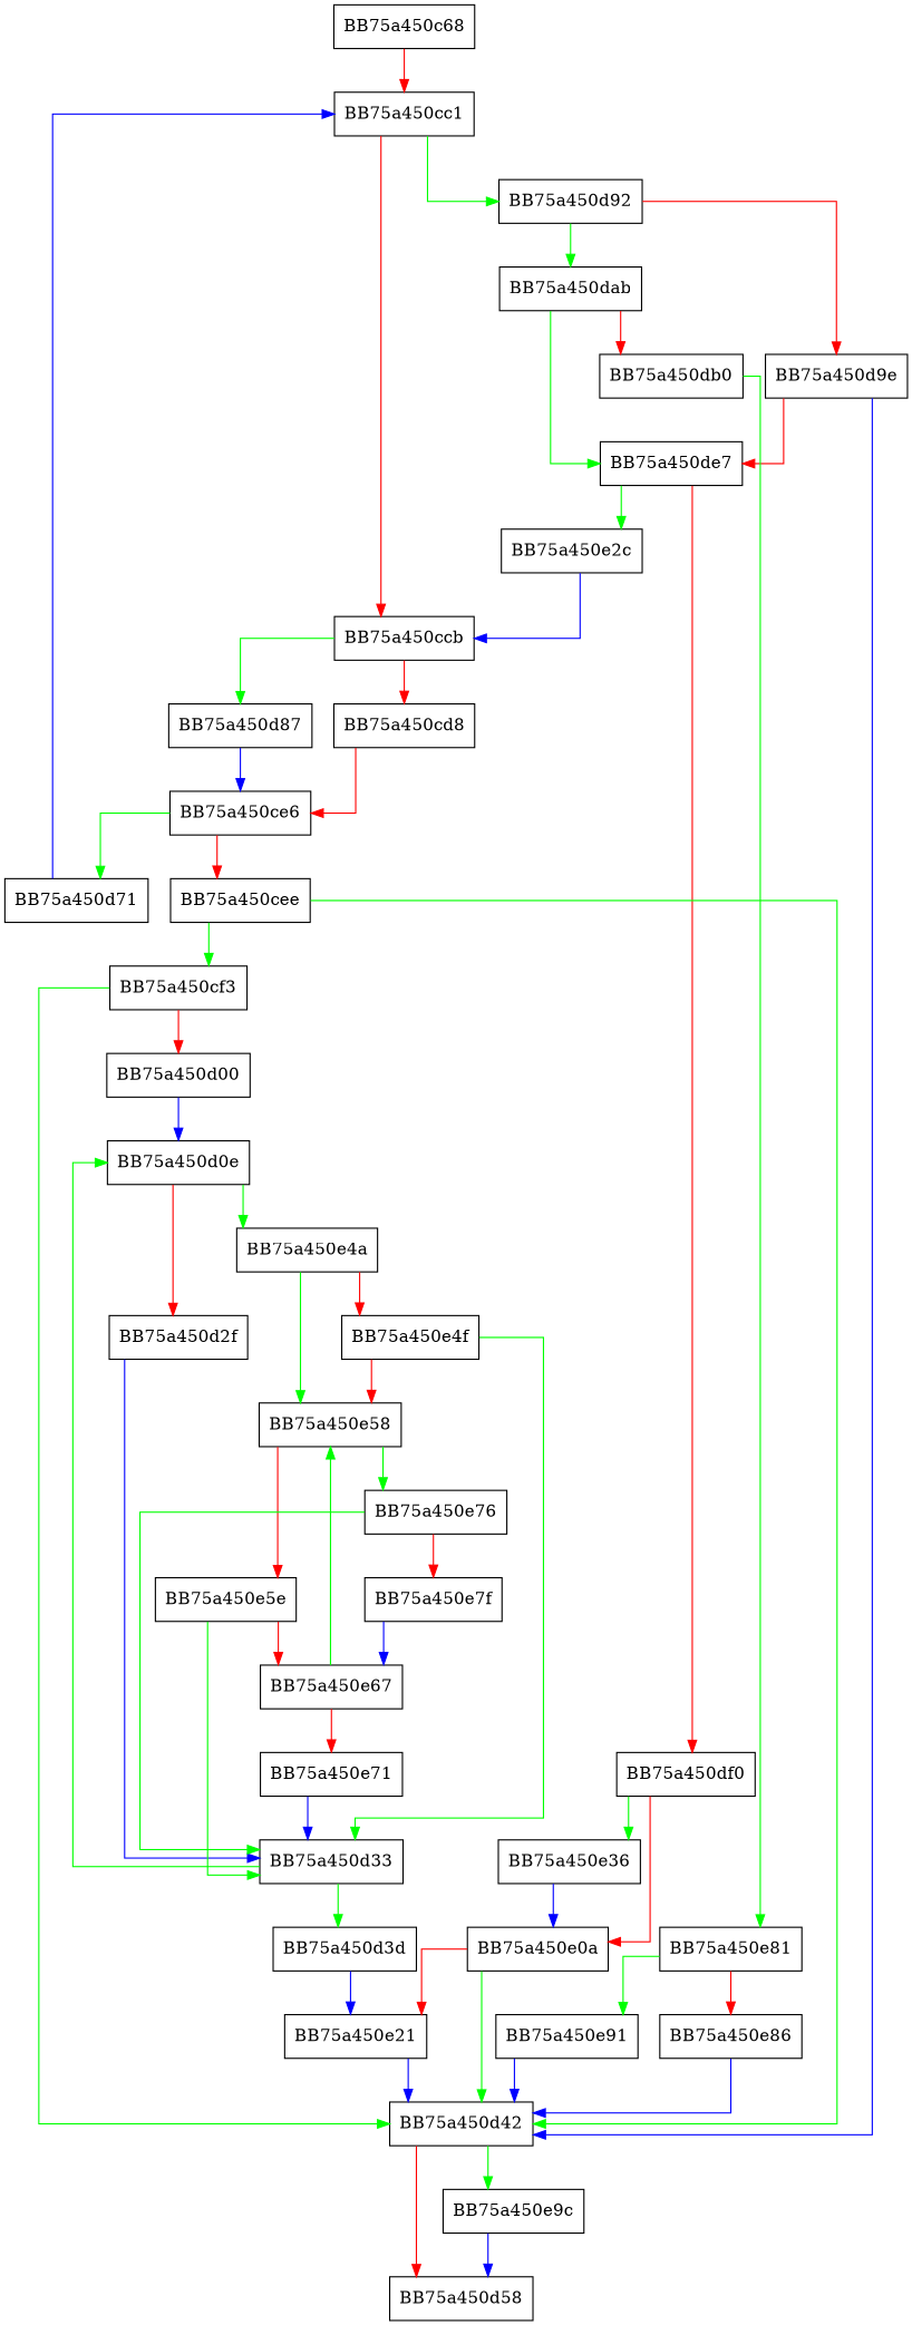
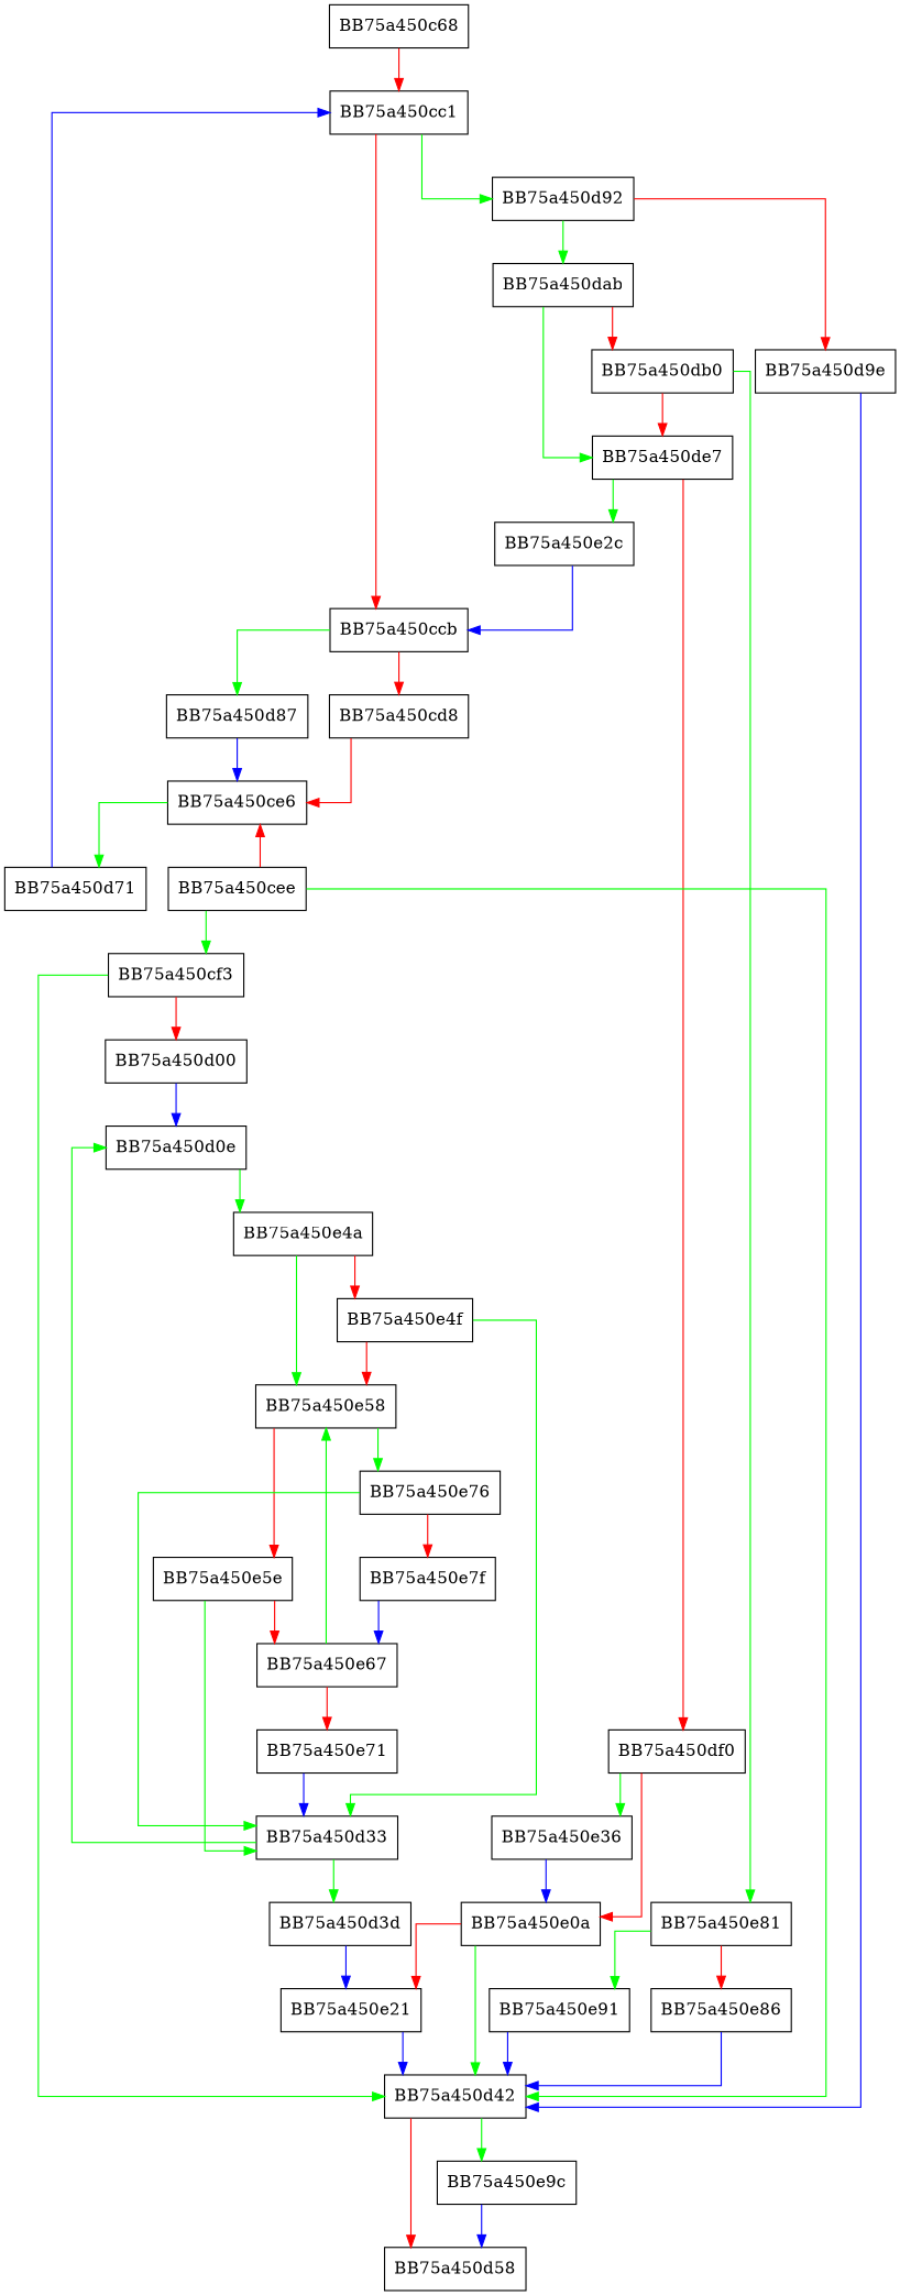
  digraph {
    splines=ortho
    node [shape=box]
    edge [color=green]
    BB75a450c68
    BB75a450cc1
    BB75a450d92
    BB75a450ccb
    BB75a450dab
    BB75a450d9e
    BB75a450d87
    BB75a450cd8
    BB75a450de7
    BB75a450db0
    BB75a450d42
    BB75a450ce6
    BB75a450d71
    BB75a450cee
    BB75a450cf3
    BB75a450e9c
    BB75a450d58
    BB75a450d00
    BB75a450d0e
    BB75a450e4a
-   BB75a450d2f
    BB75a450e58
    BB75a450e4f
    BB75a450d33
    BB75a450e76
    BB75a450e5e
    BB75a450d3d
    BB75a450e21
    BB75a450e2c
    BB75a450df0
    BB75a450e81
    BB75a450e36
    BB75a450e0a
    BB75a450e91
    BB75a450e86
    BB75a450e7f
    BB75a450e67
    BB75a450e71
    BB75a450c68 -> BB75a450cc1 [color=red]
    BB75a450cc1 -> BB75a450d92
    BB75a450cc1 -> BB75a450ccb [color=red]
    BB75a450d92 -> BB75a450dab
    BB75a450d92 -> BB75a450d9e [color=red]
    BB75a450ccb -> BB75a450d87
    BB75a450ccb -> BB75a450cd8 [color=red]
    BB75a450dab -> BB75a450de7
    BB75a450dab -> BB75a450db0 [color=red]
    BB75a450d9e -> BB75a450d42 [color=blue]
    BB75a450d87 -> BB75a450ce6 [color=blue]
    BB75a450cd8 -> BB75a450ce6 [color=red]
    BB75a450de7 -> BB75a450e2c
    BB75a450de7 -> BB75a450df0 [color=red]
-   BB75a450d9e -> BB75a450de7 [color=red]
+   BB75a450db0 -> BB75a450de7 [color=red]
    BB75a450db0 -> BB75a450e81
    BB75a450d42 -> BB75a450e9c
    BB75a450d42 -> BB75a450d58 [color=red]
    BB75a450ce6 -> BB75a450d71
-   BB75a450ce6 -> BB75a450cee [color=red]
+   BB75a450cee -> BB75a450ce6 [color=red]
    BB75a450d71 -> BB75a450cc1 [color=blue]
    BB75a450cee -> BB75a450d42
    BB75a450cee -> BB75a450cf3
    BB75a450cf3 -> BB75a450d42
    BB75a450cf3 -> BB75a450d00 [color=red]
    BB75a450e9c -> BB75a450d58 [color=blue]
    BB75a450d00 -> BB75a450d0e [color=blue]
    BB75a450d0e -> BB75a450e4a
-   BB75a450d0e -> BB75a450d2f [color=red]
    BB75a450e4a -> BB75a450e58
    BB75a450e4a -> BB75a450e4f [color=red]
-   BB75a450d2f -> BB75a450d33 [color=blue]
    BB75a450e58 -> BB75a450e76
    BB75a450e58 -> BB75a450e5e [color=red]
    BB75a450e4f -> BB75a450e58 [color=red]
    BB75a450e4f -> BB75a450d33
    BB75a450d33 -> BB75a450d0e
    BB75a450d33 -> BB75a450d3d
    BB75a450e76 -> BB75a450d33
    BB75a450e76 -> BB75a450e7f [color=red]
    BB75a450e5e -> BB75a450d33
    BB75a450e5e -> BB75a450e67 [color=red]
    BB75a450d3d -> BB75a450e21 [color=blue]
    BB75a450e21 -> BB75a450d42 [color=blue]
    BB75a450e2c -> BB75a450ccb [color=blue]
    BB75a450df0 -> BB75a450e36
    BB75a450df0 -> BB75a450e0a [color=red]
    BB75a450e81 -> BB75a450e91
    BB75a450e81 -> BB75a450e86 [color=red]
    BB75a450e36 -> BB75a450e0a [color=blue]
    BB75a450e0a -> BB75a450d42
    BB75a450e0a -> BB75a450e21 [color=red]
    BB75a450e91 -> BB75a450d42 [color=blue]
    BB75a450e86 -> BB75a450d42 [color=blue]
    BB75a450e7f -> BB75a450e67 [color=blue]
    BB75a450e67 -> BB75a450e58
    BB75a450e67 -> BB75a450e71 [color=red]
    BB75a450e71 -> BB75a450d33 [color=blue]
  }
